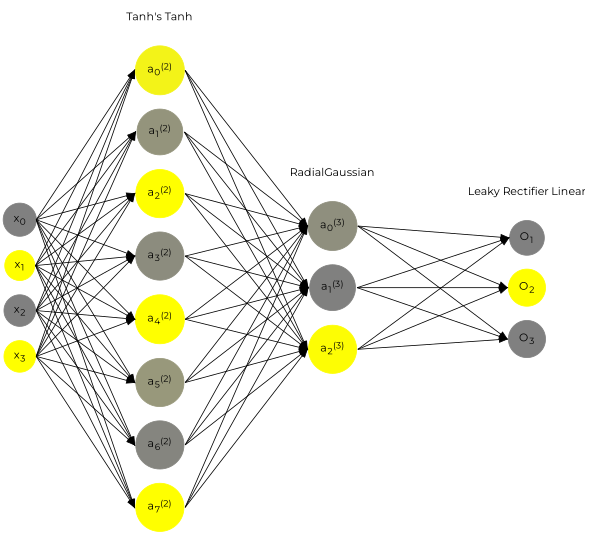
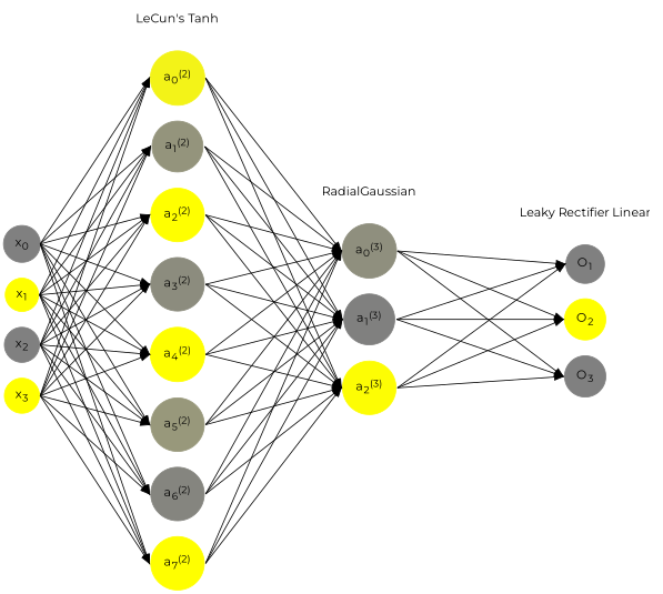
  digraph {
    rankdir=LR
    ranksep=1.4
    splines=false
    fontname=Montserrat
    node [color="0.1667, 0.0, 0.5" fillcolor="0.1667, 0.0, 0.5" shape=circle style=filled fontname=Montserrat]
    edge [headport=w style=solid tailport=e fontname=Montserrat]
    n1 [label=<x<sub>0</sub>>]
    n2 [color="0.1667, 1.0, 1.0" fillcolor="0.1667, 1.0, 1.0" label=<x<sub>1</sub>>]
    n3 [label=<x<sub>2</sub>>]
    n4 [color="0.1667, 1.0, 1.0" fillcolor="0.1667, 1.0, 1.0" label=<x<sub>3</sub>>]
    n5 [color="0.1667, 0.899871, 0.949936" fillcolor="0.1667, 0.899871, 0.949936" label=<a<sub>0</sub><sup>(2)</sup>>]
    n6 [color="0.1667, 0.157430, 0.578715" fillcolor="0.1667, 0.157430, 0.578715" label=<a<sub>1</sub><sup>(2)</sup>>]
    n7 [color="0.1667, 1.327884, 1.163942" fillcolor="0.1667, 1.327884, 1.163942" label=<a<sub>2</sub><sup>(2)</sup>>]
    n8 [color="0.1667, 0.100386, 0.550193" fillcolor="0.1667, 0.100386, 0.550193" label=<a<sub>3</sub><sup>(2)</sup>>]
    n9 [color="0.1667, 1.536766, 1.268383" fillcolor="0.1667, 1.536766, 1.268383" label=<a<sub>4</sub><sup>(2)</sup>>]
    n10 [color="0.1667, 0.190190, 0.595095" fillcolor="0.1667, 0.190190, 0.595095" label=<a<sub>5</sub><sup>(2)</sup>>]
    n11 [color="0.1667, 0.045837, 0.522918" fillcolor="0.1667, 0.045837, 0.522918" label=<a<sub>6</sub><sup>(2)</sup>>]
    n12 [color="0.1667, 1.076540, 1.038270" fillcolor="0.1667, 1.076540, 1.038270" label=<a<sub>7</sub><sup>(2)</sup>>]
    n13 [color="0.1667, 0.124829, 0.562415" fillcolor="0.1667, 0.124829, 0.562415" label=<a<sub>0</sub><sup>(3)</sup>>]
    n14 [color="0.1667, 0.005187, 0.502594" fillcolor="0.1667, 0.005187, 0.502594" label=<a<sub>1</sub><sup>(3)</sup>>]
    n15 [color="0.1667, 0.983893, 0.991946" fillcolor="0.1667, 0.983893, 0.991946" label=<a<sub>2</sub><sup>(3)</sup>>]
    n16 [label=<O<sub>1</sub>>]
    n17 [color="0.1667, 1.0, 1.0" fillcolor="0.1667, 1.0, 1.0" label=<O<sub>2</sub>>]
    n18 [label=<O<sub>3</sub>>]
-   n19 [label="Tanh's Tanh" shape=plaintext color="" fillcolor="" style=""]
+   n19 [label="LeCun's Tanh" shape=plaintext color="" fillcolor="" style=""]
    n20 [label=RadialGaussian shape=plaintext color="" fillcolor="" style=""]
    n21 [label="Leaky Rectifier Linear" shape=plaintext color="" fillcolor="" style=""]
    subgraph sub_1 {
      n1
    }
    subgraph sub_2 {
      n2
    }
    subgraph sub_3 {
      n3
    }
    subgraph sub_4 {
      n4
    }
    subgraph sub_5 {
      n5
    }
    subgraph sub_6 {
      n6
    }
    subgraph sub_7 {
      n7
    }
    subgraph sub_8 {
      n8
    }
    subgraph sub_9 {
      n9
    }
    subgraph sub_10 {
      n10
    }
    subgraph sub_11 {
      n11
    }
    subgraph sub_12 {
      n12
    }
    subgraph sub_13 {
      n13
    }
    subgraph sub_14 {
      n14
    }
    subgraph sub_15 {
      n15
    }
    subgraph sub_16 {
      n16
    }
    subgraph sub_17 {
      n17
    }
    subgraph sub_18 {
      n18
    }
    subgraph sub_19 {
      rank=same
      n1
      n2
      n3
      n4
    }
    subgraph sub_20 {
      rank=same
      n5
      n6
      n7
      n8
      n9
      n10
      n11
      n12
    }
    subgraph sub_21 {
      rank=same
      n13
      n14
      n15
    }
    subgraph sub_22 {
      rank=same
      n16
      n17
      n18
    }
    subgraph sub_23 {
      rank=same
      n5
      n19
    }
    subgraph sub_24 {
      rank=same
      n13
      n20
    }
    subgraph sub_25 {
      rank=same
      n16
      n21
    }
    n1 -> n2 [style=invis]
    n1 -> n5
    n1 -> n6
    n1 -> n7
    n1 -> n8
    n1 -> n9
    n1 -> n10
    n1 -> n11
    n1 -> n12
    n2 -> n3 [style=invis]
    n2 -> n5
    n2 -> n6
    n2 -> n7
    n2 -> n8
    n2 -> n9
    n2 -> n10
    n2 -> n11
    n2 -> n12
    n3 -> n4 [style=invis]
    n3 -> n5
    n3 -> n6
    n3 -> n7
    n3 -> n8
    n3 -> n9
    n3 -> n10
    n3 -> n11
    n3 -> n12
    n4 -> n5
    n4 -> n6
    n4 -> n7
    n4 -> n8
    n4 -> n9
    n4 -> n10
    n4 -> n11
    n4 -> n12
    n5 -> n6 [style=invis]
    n5 -> n13
    n5 -> n14
    n5 -> n15
    n6 -> n7 [style=invis]
    n6 -> n13
    n6 -> n14
    n6 -> n15
    n7 -> n8 [style=invis]
    n7 -> n13
    n7 -> n14
    n7 -> n15
    n8 -> n9 [style=invis]
    n8 -> n13
    n8 -> n14
    n8 -> n15
    n9 -> n10 [style=invis]
    n9 -> n13
    n9 -> n14
    n9 -> n15
    n10 -> n11 [style=invis]
    n10 -> n13
    n10 -> n14
    n10 -> n15
    n11 -> n12 [style=invis]
    n11 -> n13
    n11 -> n14
    n11 -> n15
    n12 -> n13
    n12 -> n14
    n12 -> n15
    n13 -> n14 [style=invis]
    n13 -> n16
    n13 -> n17
    n13 -> n18
    n14 -> n15 [style=invis]
    n14 -> n16
    n14 -> n17
    n14 -> n18
    n15 -> n16
    n15 -> n17
    n15 -> n18
    n16 -> n17 [style=invis]
    n17 -> n18 [style=invis]
    n19 -> n5 [style=invis]
    n20 -> n13 [style=invis]
    n21 -> n16 [style=invis]
  }
